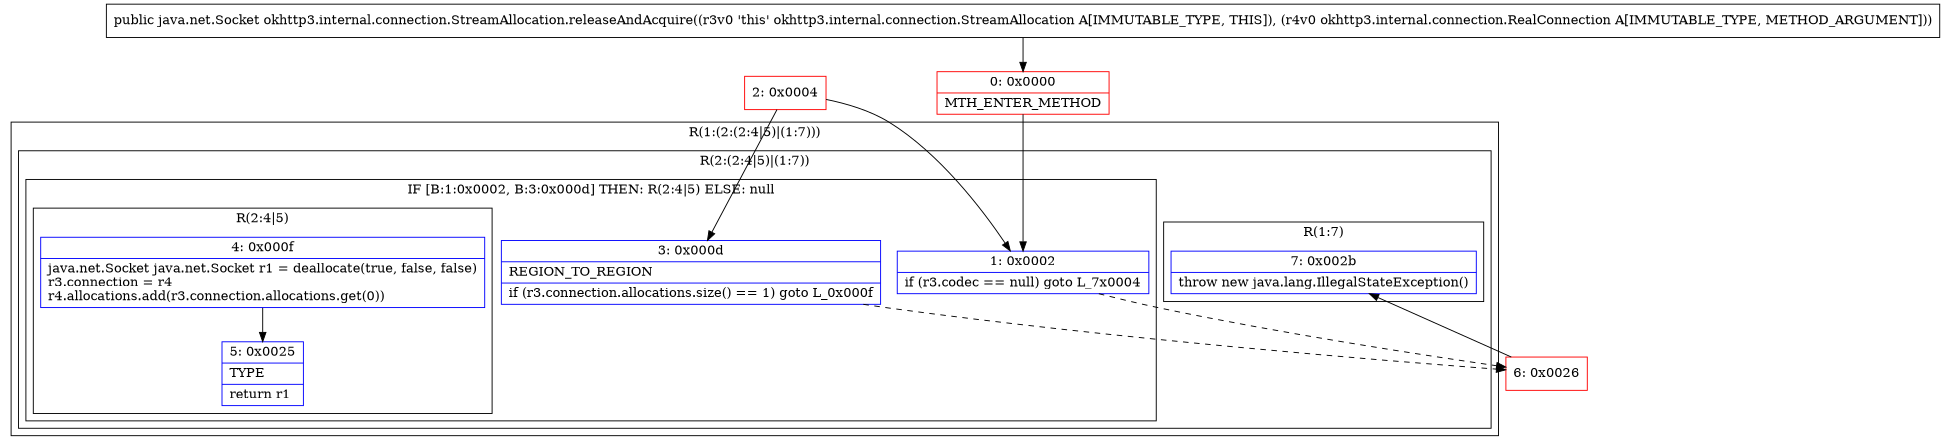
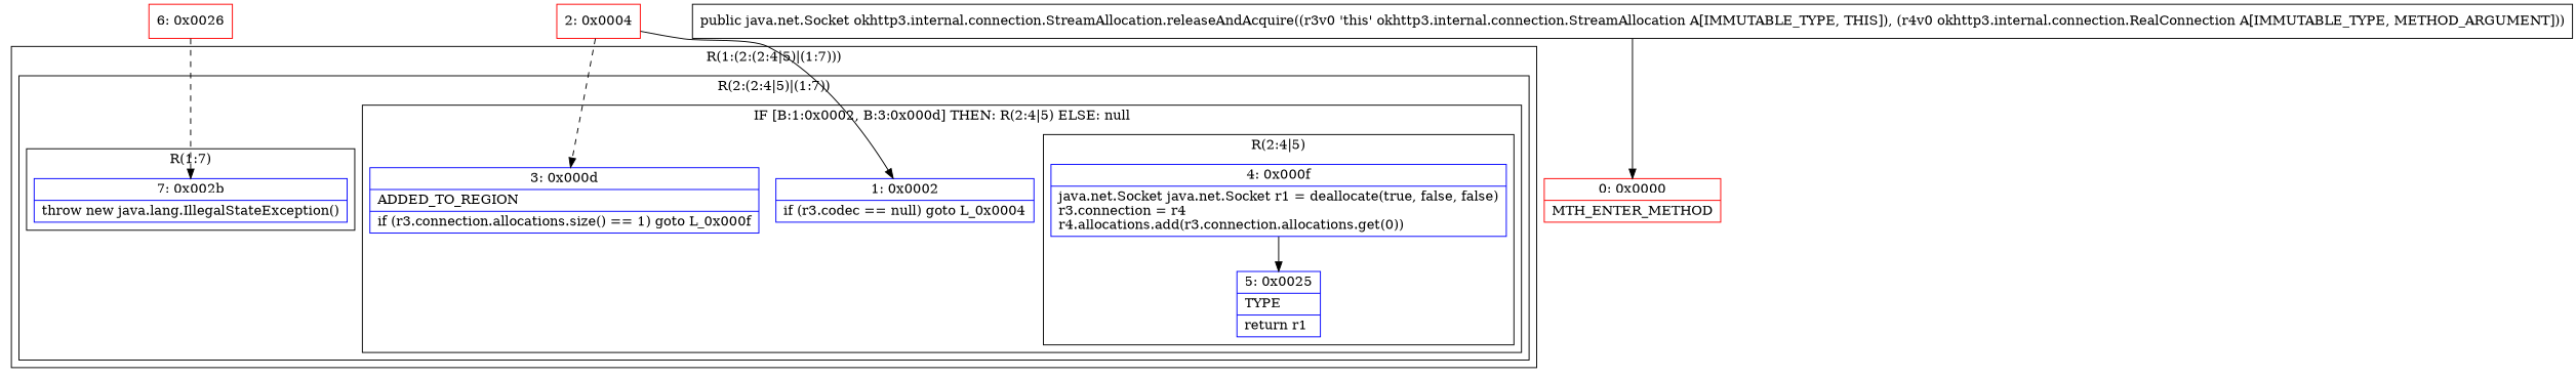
  digraph {
    node [color=blue shape=record]
    n1 [label="{4\:\ 0x000f|java.net.Socket java.net.Socket r1 = deallocate(true, false, false)\lr3.connection = r4\lr4.allocations.add(r3.connection.allocations.get(0))\l}"]
    n2 [label="{5\:\ 0x0025|TYPE\l|return r1\l}"]
-   n3 [label="{1\:\ 0x0002|if (r3.codec == null) goto L_7x0004\l}"]
-   n4 [label="{3\:\ 0x000d|REGION_TO_REGION\l|if (r3.connection.allocations.size() == 1) goto L_0x000f\l}"]
+   n3 [label="{1\:\ 0x0002|if (r3.codec == null) goto L_0x0004\l}"]
+   n4 [label="{3\:\ 0x000d|ADDED_TO_REGION\l|if (r3.connection.allocations.size() == 1) goto L_0x000f\l}"]
    n5 [label="{7\:\ 0x002b|throw new java.lang.IllegalStateException()\l}"]
    n6 [color=red label="{6\:\ 0x0026}"]
    n7 [color=red label="{2\:\ 0x0004}"]
    n8 [color=red label="{0\:\ 0x0000|MTH_ENTER_METHOD\l}"]
    n9 [label="{public java.net.Socket okhttp3.internal.connection.StreamAllocation.releaseAndAcquire((r3v0 'this' okhttp3.internal.connection.StreamAllocation A[IMMUTABLE_TYPE, THIS]), (r4v0 okhttp3.internal.connection.RealConnection A[IMMUTABLE_TYPE, METHOD_ARGUMENT])) }" color=""]
    subgraph cluster_1 {
      label="R(1:(2:(2:4|5)|(1:7)))"
      subgraph cluster_2 {
        label="R(2:(2:4|5)|(1:7))"
        subgraph cluster_3 {
          label="IF [B:1:0x0002, B:3:0x000d] THEN: R(2:4|5) ELSE: null"
          n3
          n4
          subgraph cluster_4 {
            label="R(2:4|5)"
            n1
            n2
          }
        }
        subgraph cluster_5 {
          label="R(1:7)"
          n5
        }
      }
    }
    n1 -> n2
-   n3 -> n6 [style=dashed]
-   n4 -> n6 [style=dashed]
-   n6 -> n5
+   n6 -> n5 [style=dashed]
    n7 -> n3
-   n7 -> n4
-   n8 -> n3
+   n7 -> n4 [style=dashed]
    n9 -> n8
  }
